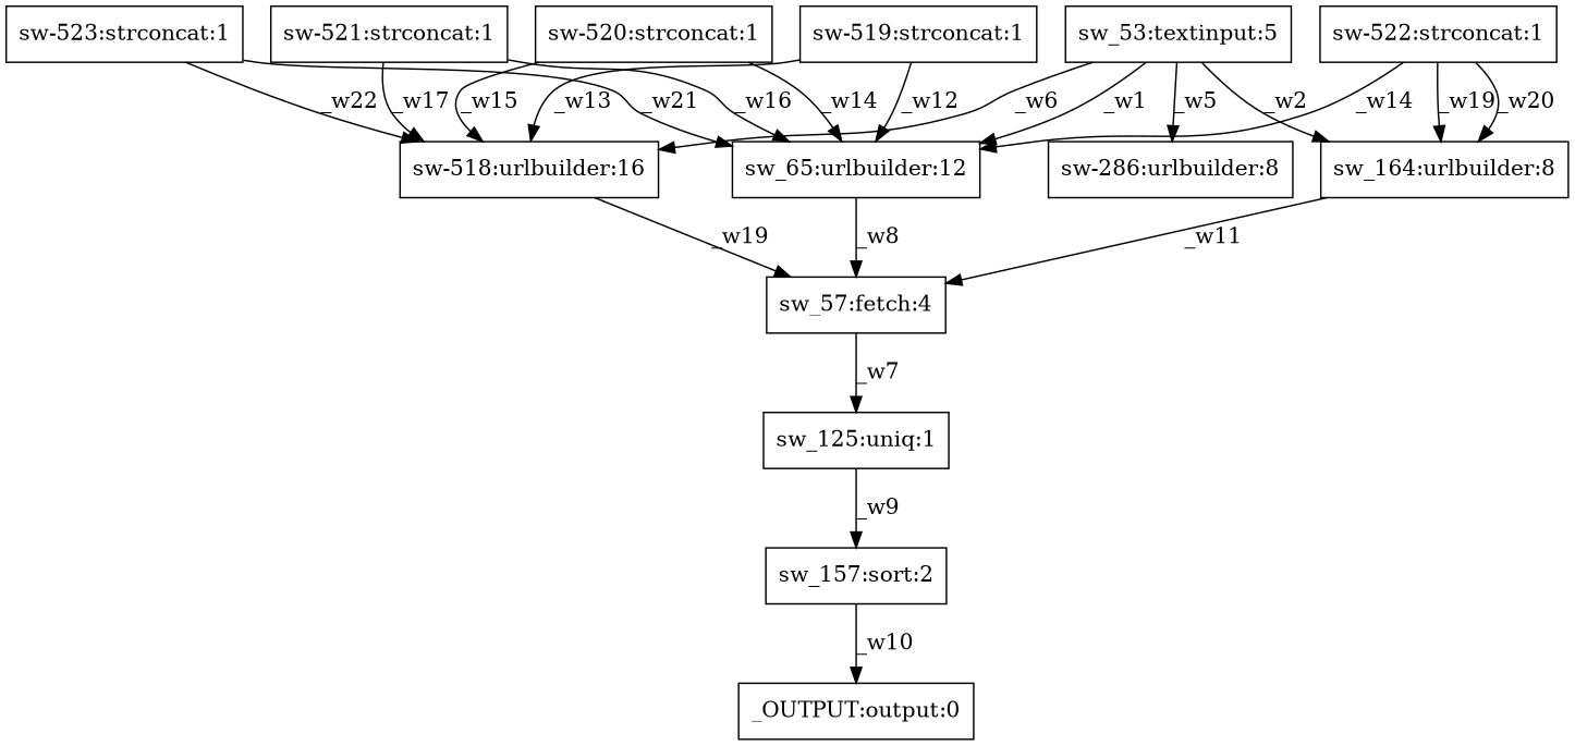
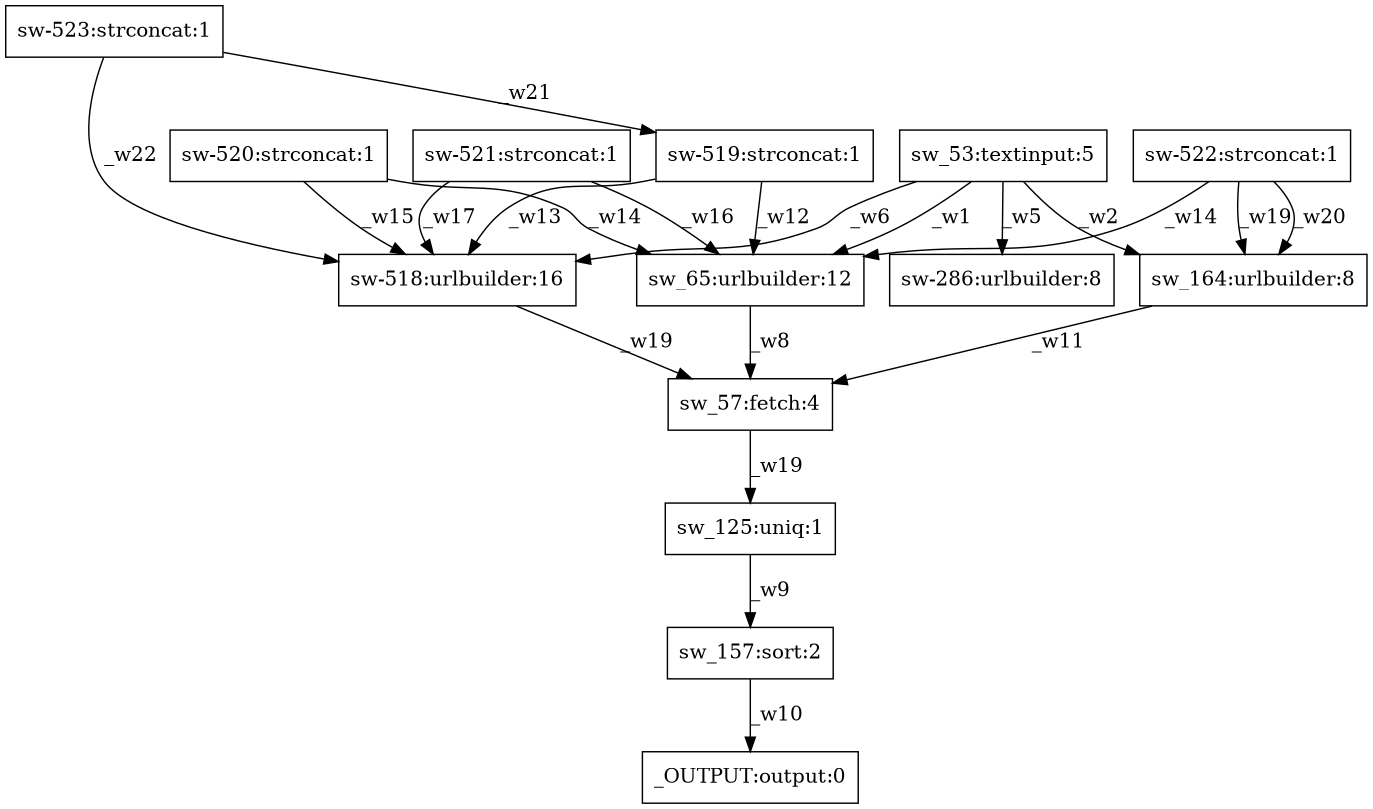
  digraph {
    node [shape=box]
    n1 [label="_OUTPUT:output:0"]
    n2 [label="sw_65:urlbuilder:12"]
    n3 [label="sw_57:fetch:4"]
    n4 [label="sw_125:uniq:1"]
    n5 [label="sw-519:strconcat:1"]
    n6 [label="sw-518:urlbuilder:16"]
    n7 [label="sw_157:sort:2"]
    n8 [label="sw-522:strconcat:1"]
    n9 [label="sw_164:urlbuilder:8"]
    n10 [label="sw-523:strconcat:1"]
    n11 [label="sw-286:urlbuilder:8"]
    n12 [label="sw-520:strconcat:1"]
    n13 [label="sw_53:textinput:5"]
    n14 [label="sw-521:strconcat:1"]
    n2 -> n3 [label=_w8]
-   n3 -> n4 [label=_w7]
+   n3 -> n4 [label=_w19]
    n4 -> n7 [label=_w9]
    n5 -> n2 [label=_w12]
    n5 -> n6 [label=_w13]
    n6 -> n3 [label=_w19]
    n7 -> n1 [label=_w10]
    n8 -> n2 [label=_w14]
    n8 -> n9 [label=_w19]
    n8 -> n9 [label=_w20]
    n9 -> n3 [label=_w11]
-   n10 -> n2 [label=_w21]
+   n10 -> n5 [label=_w21]
    n10 -> n6 [label=_w22]
    n12 -> n2 [label=_w14]
    n12 -> n6 [label=_w15]
    n13 -> n2 [label=_w1]
    n13 -> n6 [label=_w6]
    n13 -> n9 [label=_w2]
    n13 -> n11 [label=_w5]
    n14 -> n2 [label=_w16]
    n14 -> n6 [label=_w17]
  }
